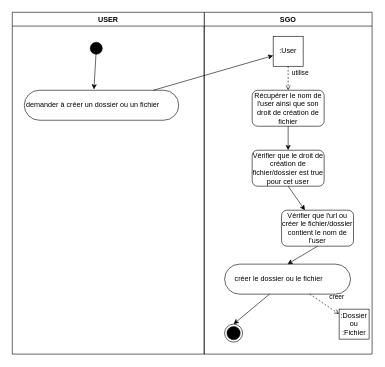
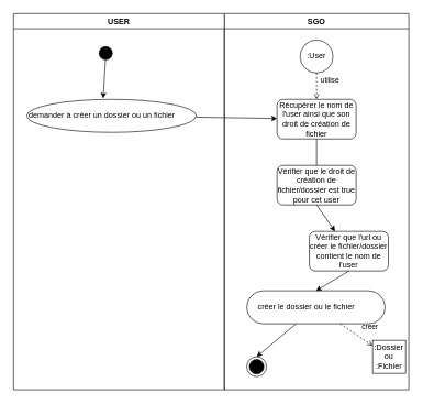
  <mxCell id="0" />
  <mxCell id="1" parent="0" />
  <mxCell id="2" value="SGO" style="swimlane;" parent="1" vertex="1"><mxGeometry x="340" y="20" width="280" height="570" as="geometry" /></mxCell>
  <mxCell id="3" value="créer le dossier ou le fichier" style="html=1;align=center;verticalAlign=top;rounded=1;absoluteArcSize=1;arcSize=50;dashed=0;spacingTop=10;spacingRight=30;" parent="2" vertex="1"><mxGeometry x="34" y="420" width="210" height="50" as="geometry" /></mxCell>
- <mxCell id="4" value=":User" style="whiteSpace=wrap;html=1;aspect=fixed;" parent="2" vertex="1"><mxGeometry x="115" y="40" width="50" height="50" as="geometry" /></mxCell>
+ <mxCell id="4" value=":User" style="ellipse;whiteSpace=wrap;html=1;aspect=fixed;" parent="2" vertex="1"><mxGeometry x="115" y="40" width="50" height="50" as="geometry" /></mxCell>
  <mxCell id="5" value="Récupérer le nom de l'user ainsi que son droit de création de fichier" style="rounded=1;whiteSpace=wrap;html=1;" parent="2" vertex="1"><mxGeometry x="80" y="130" width="120" height="60" as="geometry" /></mxCell>
  <mxCell id="6" value=":Dossier ou :Fichier" style="whiteSpace=wrap;html=1;aspect=fixed;" parent="2" vertex="1"><mxGeometry x="225" y="495" width="50" height="50" as="geometry" /></mxCell>
  <mxCell id="7" value="utilise" style="html=1;verticalAlign=bottom;labelBackgroundColor=none;endArrow=open;endFill=0;dashed=1;rounded=0;entryX=0.5;entryY=0;entryDx=0;entryDy=0;" parent="2" source="4" target="5" edge="1"><mxGeometry y="20" width="160" relative="1" as="geometry"><mxPoint x="-10" y="150" as="sourcePoint" /><mxPoint x="150" y="150" as="targetPoint" /><mxPoint as="offset" /></mxGeometry></mxCell>
  <mxCell id="8" value="creer" style="html=1;verticalAlign=bottom;labelBackgroundColor=none;endArrow=open;endFill=0;dashed=1;rounded=0;" parent="2" source="3" target="6" edge="1"><mxGeometry x="0.524" y="13" width="160" relative="1" as="geometry"><mxPoint x="150" y="100" as="sourcePoint" /><mxPoint x="150" y="140" as="targetPoint" /><mxPoint as="offset" /><Array as="points" /></mxGeometry></mxCell>
  <mxCell id="9" value="" style="ellipse;html=1;shape=endState;fillColor=strokeColor;" parent="2" vertex="1"><mxGeometry x="34" y="520" width="30" height="30" as="geometry" /></mxCell>
  <mxCell id="10" value="" style="endArrow=classic;html=1;rounded=0;entryX=0.5;entryY=0;entryDx=0;entryDy=0;" parent="2" source="3" target="9" edge="1"><mxGeometry width="50" height="50" relative="1" as="geometry"><mxPoint x="40" y="180" as="sourcePoint" /><mxPoint x="90" y="130" as="targetPoint" /></mxGeometry></mxCell>
  <mxCell id="11" value="Vérifier que l'url ou créer le fichier/dossier contient le nom de l'user" style="rounded=1;whiteSpace=wrap;html=1;" vertex="1" parent="2"><mxGeometry x="129" y="330" width="120" height="60" as="geometry" /></mxCell>
  <mxCell id="12" value="Vérifier que le droit de création de fichier/dossier est true pour cet user" style="rounded=1;whiteSpace=wrap;html=1;" vertex="1" parent="2"><mxGeometry x="80" y="230" width="120" height="60" as="geometry" /></mxCell>
- <mxCell id="13" value="" style="endArrow=classic;html=1;rounded=0;entryX=0.5;entryY=0;entryDx=0;entryDy=0;" edge="1" parent="2" source="5" target="12"><mxGeometry width="50" height="50" relative="1" as="geometry"><mxPoint y="310" as="sourcePoint" /><mxPoint x="50" y="260" as="targetPoint" /></mxGeometry></mxCell>
+ <mxCell id="13" value="" style="endArrow=none;html=1;rounded=0;entryX=0.5;entryY=0;entryDx=0;entryDy=0;" edge="1" parent="2" source="5" target="12"><mxGeometry width="50" height="50" relative="1" as="geometry"><mxPoint y="310" as="sourcePoint" /><mxPoint x="50" y="260" as="targetPoint" /></mxGeometry></mxCell>
  <mxCell id="14" value="" style="endArrow=classic;html=1;rounded=0;exitX=0.5;exitY=1;exitDx=0;exitDy=0;" edge="1" parent="2" source="12" target="11"><mxGeometry width="50" height="50" relative="1" as="geometry"><mxPoint y="310" as="sourcePoint" /><mxPoint x="50" y="260" as="targetPoint" /></mxGeometry></mxCell>
  <mxCell id="15" value="" style="endArrow=classic;html=1;rounded=0;entryX=0.5;entryY=0;entryDx=0;entryDy=0;exitX=0.5;exitY=1;exitDx=0;exitDy=0;" edge="1" parent="2" source="11" target="3"><mxGeometry width="50" height="50" relative="1" as="geometry"><mxPoint y="450" as="sourcePoint" /><mxPoint x="50" y="400" as="targetPoint" /></mxGeometry></mxCell>
  <mxCell id="16" value="USER" style="swimlane;" parent="1" vertex="1"><mxGeometry x="20" y="20" width="320" height="570" as="geometry" /></mxCell>
  <mxCell id="17" value="" style="ellipse;fillColor=strokeColor;" parent="16" vertex="1"><mxGeometry x="130" y="50" width="20" height="20" as="geometry" /></mxCell>
  <mxCell id="18" value="" style="endArrow=classic;html=1;rounded=0;entryX=0.451;entryY=-0.028;entryDx=0;entryDy=0;entryPerimeter=0;" parent="16" source="17" target="19" edge="1"><mxGeometry width="50" height="50" relative="1" as="geometry"><mxPoint x="360" y="210" as="sourcePoint" /><mxPoint x="140" y="100" as="targetPoint" /></mxGeometry></mxCell>
- <mxCell id="19" value="demander à créer un dossier ou un fichier" style="html=1;align=center;verticalAlign=top;rounded=1;absoluteArcSize=1;arcSize=50;dashed=0;spacingTop=10;spacingRight=30;" parent="16" vertex="1"><mxGeometry x="20" y="130" width="257.5" height="50" as="geometry" /></mxCell>
- <mxCell id="20" value="" style="endArrow=classic;html=1;rounded=0;" parent="1" source="19" target="4" edge="1"><mxGeometry width="50" height="50" relative="1" as="geometry"><mxPoint x="380" y="200" as="sourcePoint" /><mxPoint x="430" y="150" as="targetPoint" /></mxGeometry></mxCell>
+ <mxCell id="19" value="demander à créer un dossier ou un fichier" style="ellipse;html=1;align=center;verticalAlign=top;absoluteArcSize=1;arcSize=50;dashed=0;spacingTop=10;spacingRight=30;" parent="16" vertex="1"><mxGeometry x="20" y="130" width="257.5" height="50" as="geometry" /></mxCell>
+ <mxCell id="20" value="" style="endArrow=classic;html=1;rounded=0;" parent="1" source="19" target="5" edge="1"><mxGeometry width="50" height="50" relative="1" as="geometry"><mxPoint x="380" y="200" as="sourcePoint" /><mxPoint x="430" y="150" as="targetPoint" /></mxGeometry></mxCell>
